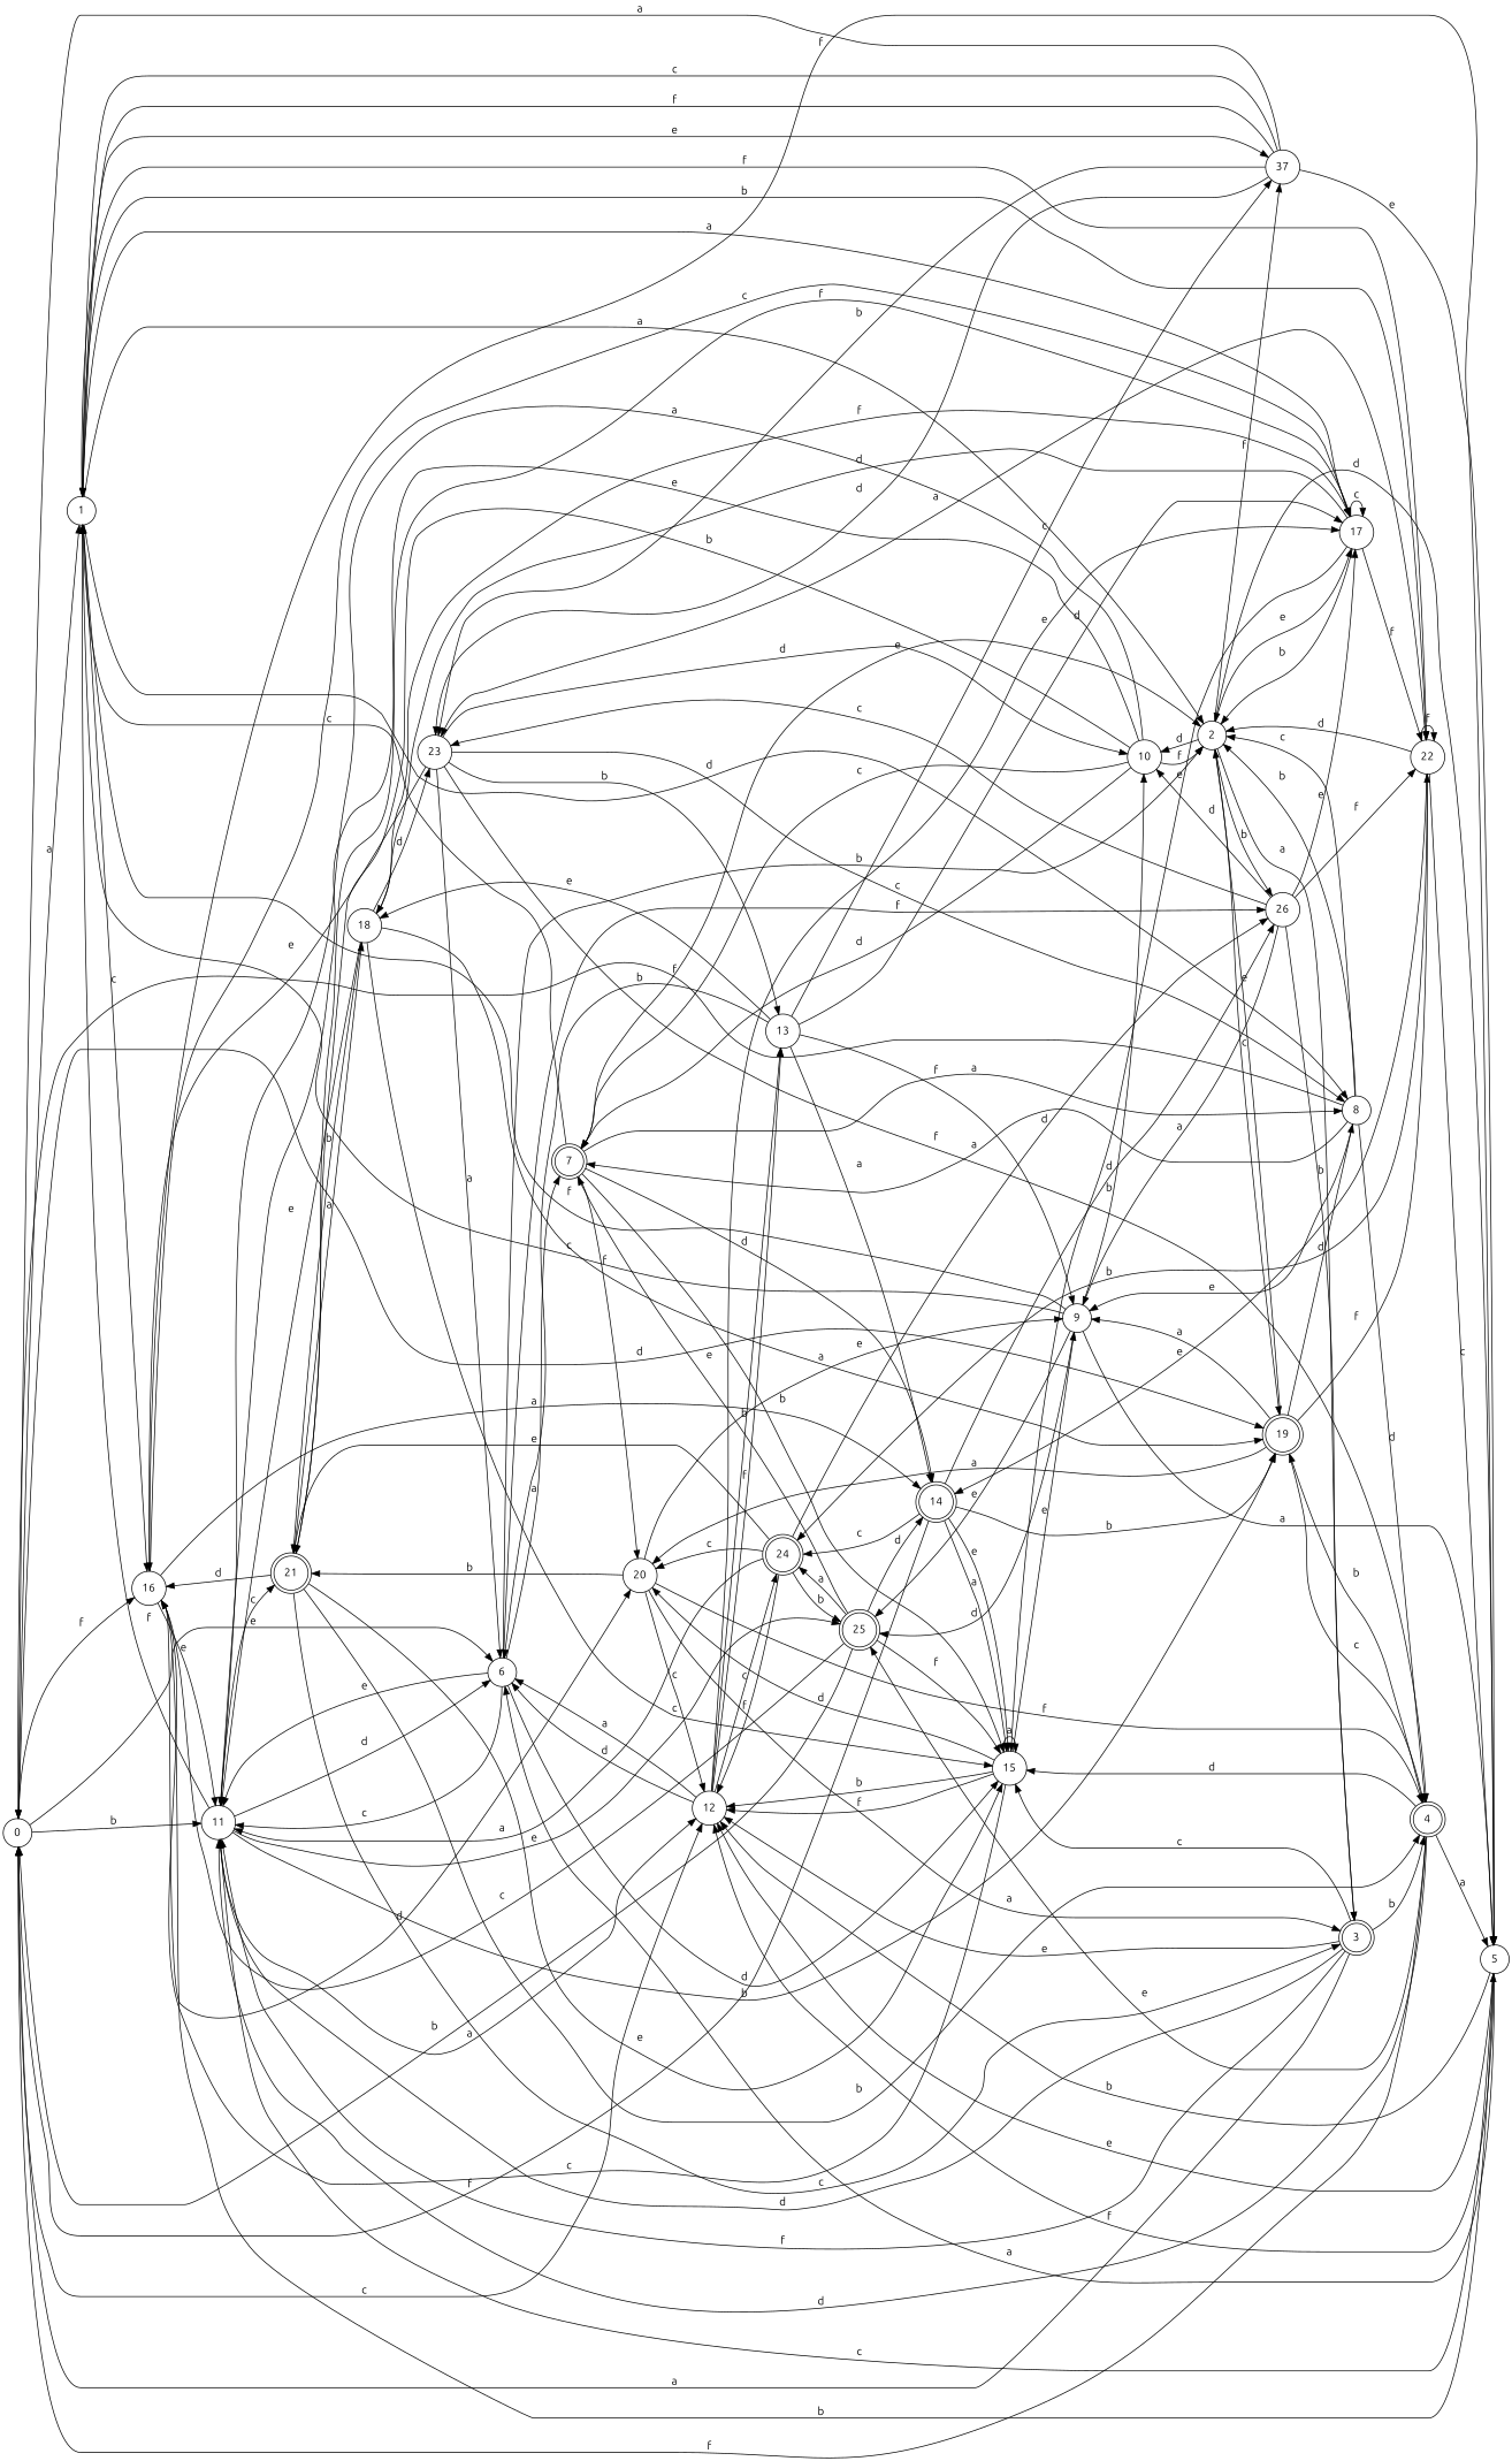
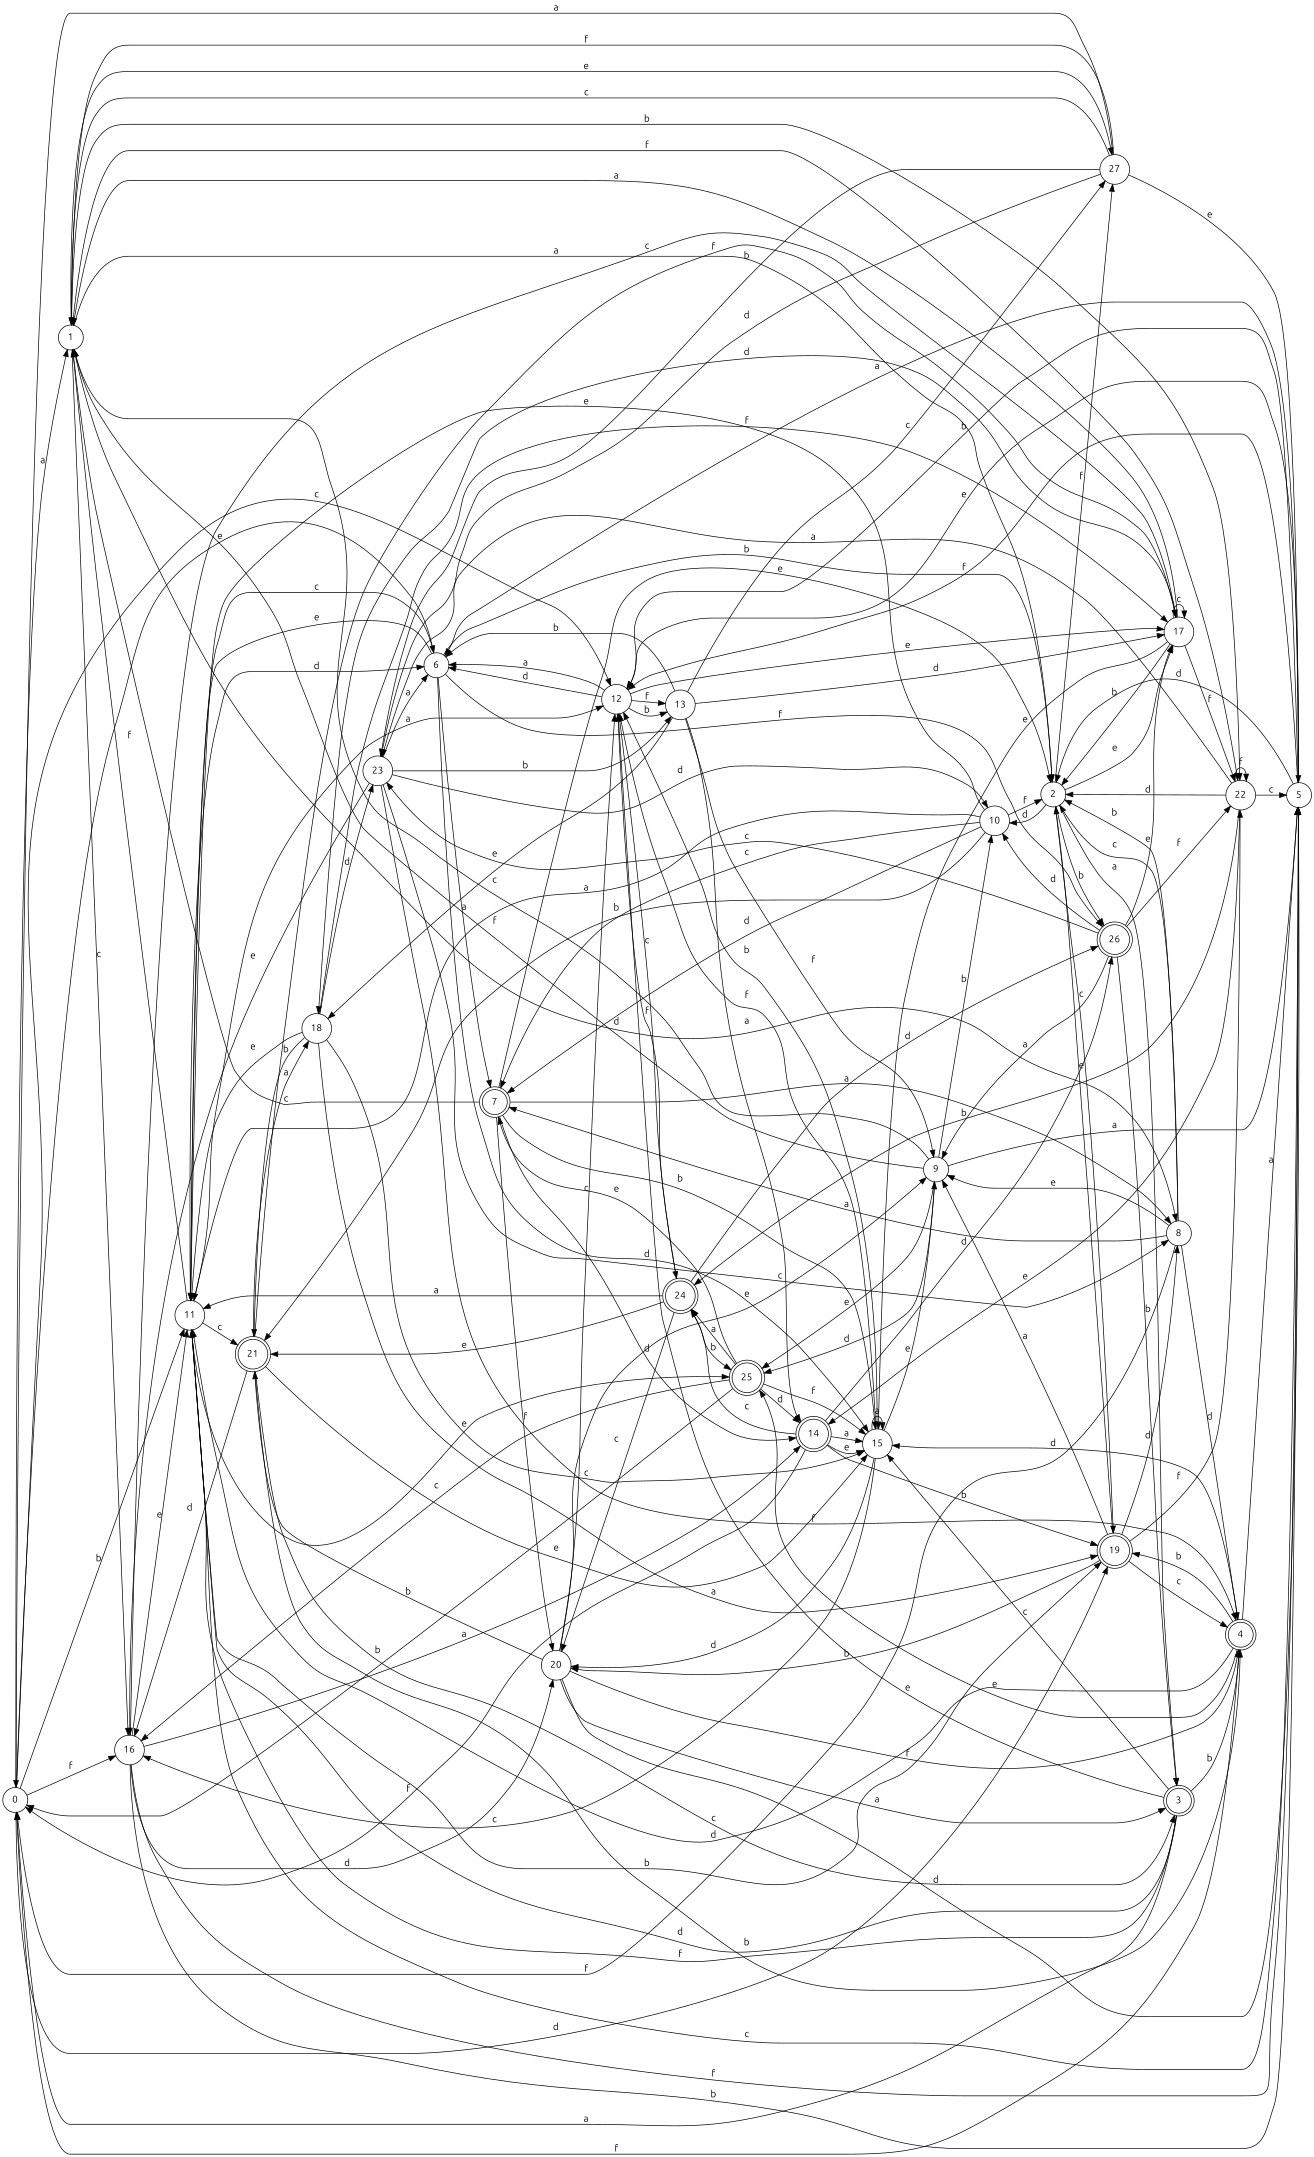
  digraph {
    fontname=Ubuntu
    rankdir=LR
    node [color=black fillcolor=white fontname=Ubuntu shape=circle style=filled]
    edge [fontname=Ubuntu]
    n1 [label=0]
    n2 [label=1]
    n3 [label=6]
    n4 [label=11]
    n5 [label=12]
    n6 [label=16]
    n7 [label=19 shape=doublecircle style="rounded,filled"]
    n8 [label=2]
    n9 [label=8]
    n10 [label=22]
-   n11 [label=37]
-   n12 [label=26 style="rounded,filled"]
+   n11 [label=27]
+   n12 [label=26 shape=doublecircle style="rounded,filled"]
    n13 [label=15]
    n14 [label=7 shape=doublecircle style="rounded,filled"]
    n15 [label=25 shape=doublecircle style="rounded,filled"]
    n16 [label=21 shape=doublecircle style="rounded,filled"]
    n17 [label=17]
    n18 [label=13]
    n19 [label=24 shape=doublecircle style="rounded,filled"]
    n20 [label=5]
    n21 [label=14 shape=doublecircle style="rounded,filled"]
    n22 [label=20]
    n23 [label=4 shape=doublecircle style="rounded,filled"]
    n24 [label=9]
    n25 [label=3 shape=doublecircle style="rounded,filled"]
    n26 [label=10]
    n27 [label=23]
    n28 [label=18]
    n1 -> n2 [label=a]
    n1 -> n3 [label=e]
    n1 -> n4 [label=b]
    n1 -> n5 [label=c]
    n1 -> n6 [label=f]
    n1 -> n7 [label=d]
    n2 -> n6 [label=c]
    n2 -> n8 [label=a]
    n2 -> n9 [label=d]
    n2 -> n10 [label=b]
    n2 -> n10 [label=f]
    n2 -> n11 [label=e]
    n3 -> n4 [label=c]
    n3 -> n4 [label=e]
    n3 -> n8 [label=b]
    n3 -> n12 [label=f]
    n3 -> n13 [label=d]
    n3 -> n14 [label=a]
    n4 -> n2 [label=f]
    n4 -> n3 [label=d]
    n4 -> n5 [label=a]
    n4 -> n7 [label=b]
    n4 -> n15 [label=e]
    n4 -> n16 [label=c]
    n5 -> n3 [label=a]
    n5 -> n3 [label=d]
    n5 -> n17 [label=e]
    n5 -> n18 [label=b]
    n5 -> n18 [label=f]
    n5 -> n19 [label=c]
    n6 -> n4 [label=e]
    n6 -> n17 [label=c]
    n6 -> n20 [label=b]
    n6 -> n20 [label=f]
    n6 -> n21 [label=a]
    n6 -> n22 [label=d]
    n7 -> n8 [label=e]
    n7 -> n9 [label=d]
    n7 -> n10 [label=f]
-   n7 -> n22 [label=a]
+   n7 -> n22 [label=b]
    n7 -> n23 [label=c]
    n7 -> n24 [label=a]
    n8 -> n7 [label=c]
    n8 -> n11 [label=f]
    n8 -> n12 [label=b]
    n8 -> n17 [label=e]
    n8 -> n25 [label=a]
    n8 -> n26 [label=d]
    n9 -> n1 [label=f]
    n9 -> n8 [label=b]
    n9 -> n8 [label=c]
    n9 -> n14 [label=a]
    n9 -> n23 [label=d]
    n9 -> n24 [label=e]
    n10 -> n8 [label=d]
    n10 -> n10 [label=f]
    n10 -> n19 [label=b]
    n10 -> n20 [label=c]
    n10 -> n21 [label=e]
    n10 -> n27 [label=a]
    n11 -> n1 [label=a]
    n11 -> n2 [label=c]
    n11 -> n2 [label=f]
    n11 -> n20 [label=e]
    n11 -> n27 [label=b]
    n11 -> n27 [label=d]
    n12 -> n10 [label=f]
    n12 -> n17 [label=e]
    n12 -> n24 [label=a]
    n12 -> n25 [label=b]
    n12 -> n26 [label=d]
    n12 -> n27 [label=c]
    n13 -> n5 [label=b]
    n13 -> n5 [label=f]
    n13 -> n6 [label=c]
    n13 -> n13 [label=a]
    n13 -> n22 [label=d]
    n13 -> n24 [label=e]
    n14 -> n2 [label=c]
    n14 -> n8 [label=e]
    n14 -> n9 [label=a]
    n14 -> n13 [label=b]
    n14 -> n21 [label=d]
    n14 -> n22 [label=f]
    n15 -> n1 [label=b]
    n15 -> n6 [label=c]
    n15 -> n13 [label=f]
    n15 -> n14 [label=e]
    n15 -> n19 [label=a]
    n15 -> n21 [label=d]
    n16 -> n6 [label=d]
    n16 -> n13 [label=e]
    n16 -> n17 [label=f]
    n16 -> n23 [label=b]
    n16 -> n25 [label=c]
    n16 -> n28 [label=a]
    n17 -> n2 [label=a]
    n17 -> n8 [label=b]
    n17 -> n10 [label=f]
    n17 -> n13 [label=e]
    n17 -> n17 [label=c]
    n17 -> n28 [label=d]
    n18 -> n3 [label=b]
    n18 -> n11 [label=c]
    n18 -> n17 [label=d]
    n18 -> n21 [label=a]
    n18 -> n24 [label=f]
    n18 -> n28 [label=e]
    n19 -> n4 [label=a]
    n19 -> n5 [label=f]
    n19 -> n12 [label=d]
    n19 -> n15 [label=b]
    n19 -> n16 [label=e]
    n19 -> n22 [label=c]
    n20 -> n3 [label=a]
    n20 -> n4 [label=c]
    n20 -> n5 [label=b]
    n20 -> n5 [label=e]
    n20 -> n5 [label=f]
    n20 -> n8 [label=d]
    n21 -> n1 [label=f]
    n21 -> n7 [label=b]
    n21 -> n12 [label=d]
    n21 -> n13 [label=a]
    n21 -> n13 [label=e]
    n21 -> n19 [label=c]
    n22 -> n5 [label=c]
    n22 -> n16 [label=b]
+   n22 -> n20 [label=d]
    n22 -> n23 [label=f]
    n22 -> n24 [label=e]
    n22 -> n25 [label=a]
    n23 -> n1 [label=f]
    n23 -> n4 [label=d]
    n23 -> n7 [label=b]
    n23 -> n13 [label=d]
    n23 -> n15 [label=e]
    n23 -> n20 [label=a]
    n24 -> n2 [label=c]
    n24 -> n2 [label=f]
    n24 -> n15 [label=d]
    n24 -> n15 [label=e]
    n24 -> n20 [label=a]
    n24 -> n26 [label=b]
    n25 -> n1 [label=a]
    n25 -> n4 [label=d]
    n25 -> n4 [label=f]
    n25 -> n5 [label=e]
    n25 -> n13 [label=c]
    n25 -> n23 [label=b]
    n26 -> n4 [label=a]
    n26 -> n4 [label=e]
    n26 -> n8 [label=f]
    n26 -> n14 [label=c]
    n26 -> n14 [label=d]
    n26 -> n16 [label=b]
    n27 -> n3 [label=a]
    n27 -> n6 [label=e]
    n27 -> n9 [label=c]
    n27 -> n18 [label=b]
    n27 -> n23 [label=f]
    n27 -> n26 [label=d]
    n28 -> n4 [label=e]
    n28 -> n7 [label=a]
    n28 -> n13 [label=c]
    n28 -> n16 [label=b]
    n28 -> n17 [label=f]
    n28 -> n27 [label=d]
  }
